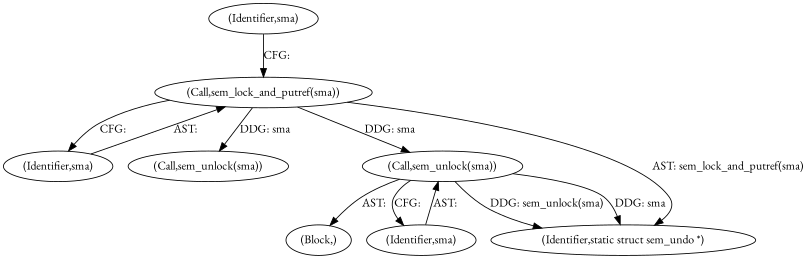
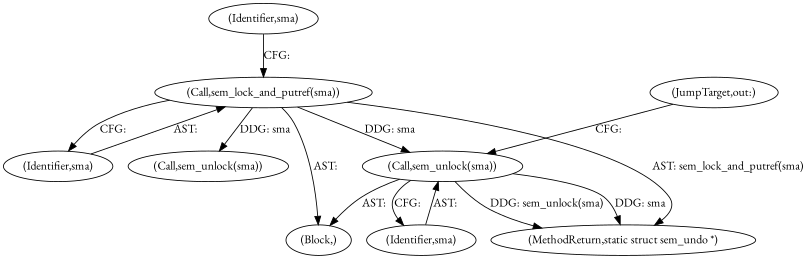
  digraph {
    fontname="EB Garamond"
    node [fontname="EB Garamond"]
    edge [fontname="EB Garamond"]
    n1 [label="(Call,sem_unlock(sma))"]
    n2 [label="(Identifier,sma)"]
    n3 [label="(Block,)"]
-   n4 [label="(Identifier,static struct sem_undo *)"]
+   n4 [label="(MethodReturn,static struct sem_undo *)"]
    n5 [label="(Call,sem_lock_and_putref(sma))"]
    n6 [label="(Identifier,sma)"]
    n7 [label="(Call,sem_unlock(sma))"]
+   n8 [label="(JumpTarget,out:)"]
    n9 [label="(Identifier,sma)"]
    n1 -> n2 [label="CFG: "]
    n1 -> n3 [label="AST: "]
    n1 -> n4 [label="DDG: sem_unlock(sma)"]
    n1 -> n4 [label="DDG: sma"]
    n2 -> n1 [label="AST: "]
    n5 -> n1 [label="DDG: sma"]
+   n5 -> n3 [label="AST: "]
    n5 -> n4 [label="AST: sem_lock_and_putref(sma)"]
    n5 -> n6 [label="CFG: "]
    n5 -> n7 [label="DDG: sma"]
    n6 -> n5 [label="AST: "]
+   n8 -> n1 [label="CFG: "]
    n9 -> n5 [label="CFG: "]
  }
